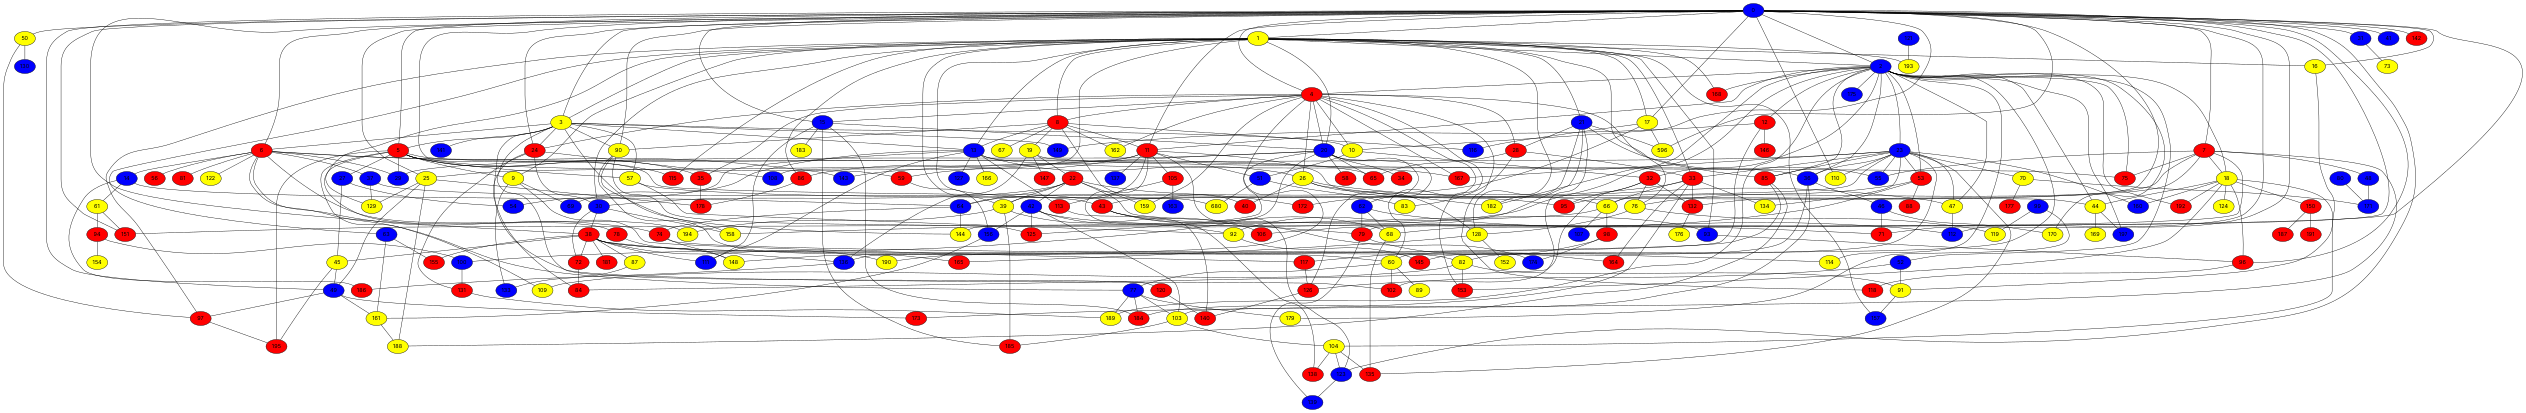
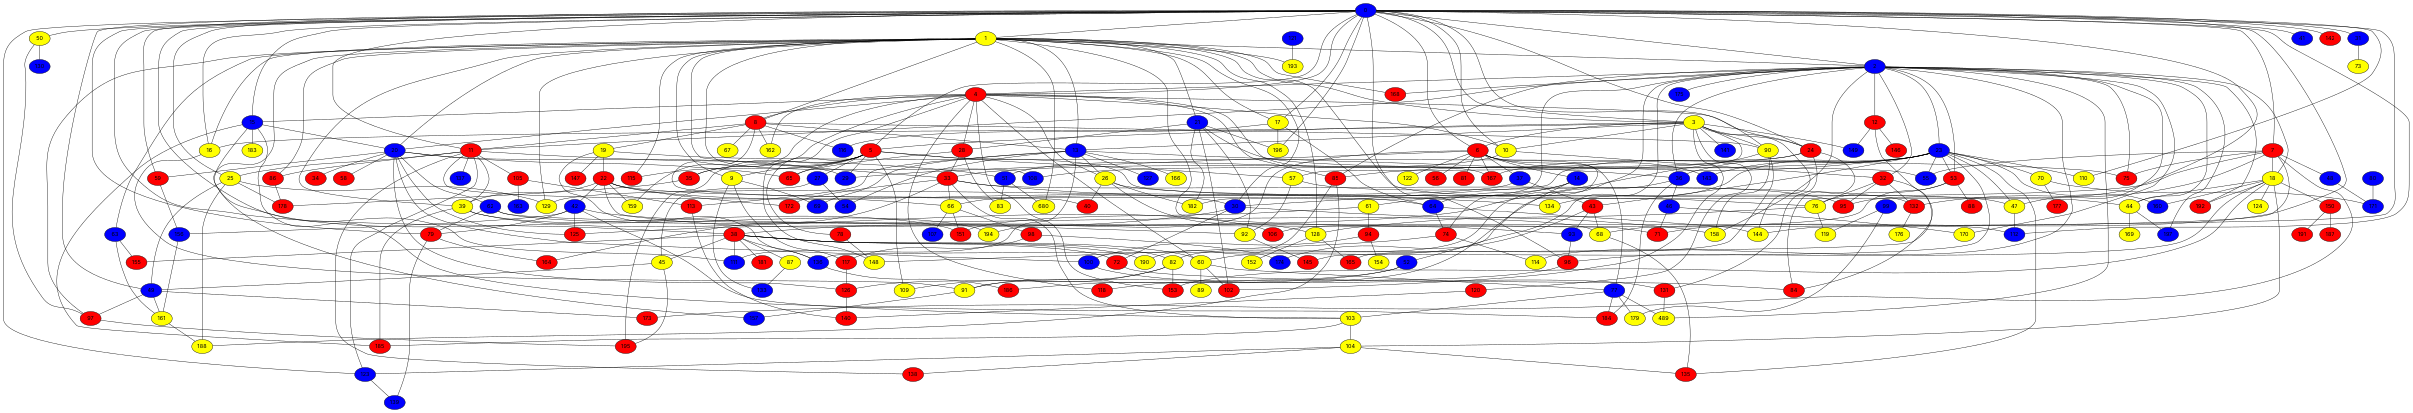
  graph {
    fontname=Inter
    node [fillcolor=red fontname=Inter style=filled]
    edge [fontname=Inter]
    0 [fillcolor=blue]
    1 [fillcolor=yellow]
    2 [fillcolor=blue]
    3 [fillcolor=yellow]
    4
    5
    6
    7
    10 [fillcolor=yellow]
    11
    15 [fillcolor=blue]
    16 [fillcolor=yellow]
    17 [fillcolor=yellow]
    24
    25 [fillcolor=yellow]
    31 [fillcolor=blue]
    38
    41 [fillcolor=blue]
    49 [fillcolor=blue]
    50 [fillcolor=yellow]
    59
    68 [fillcolor=yellow]
    71
    79
    90 [fillcolor=yellow]
    95
    96
    110 [fillcolor=yellow]
    112 [fillcolor=blue]
    123 [fillcolor=blue]
    142
    151
-   196 [fillcolor=yellow label=596]
+   196 [fillcolor=yellow]
    8
    9 [fillcolor=yellow]
    13 [fillcolor=blue]
    20 [fillcolor=blue]
    21 [fillcolor=blue]
    30 [fillcolor=blue]
    33
    39 [fillcolor=yellow]
    63 [fillcolor=blue]
    76 [fillcolor=yellow]
    86
    93 [fillcolor=blue]
    97
    108 [fillcolor=blue]
    115
    128 [fillcolor=yellow]
    129 [fillcolor=yellow]
    157 [fillcolor=blue]
    168
    n53 [fillcolor=yellow label=680]
    193 [fillcolor=yellow]
    12
    18 [fillcolor=yellow]
    23 [fillcolor=blue]
    32
    36 [fillcolor=blue]
    44 [fillcolor=yellow]
    47 [fillcolor=yellow]
    52 [fillcolor=blue]
    53
    75
    82 [fillcolor=yellow]
    85
    114 [fillcolor=yellow]
    158 [fillcolor=yellow]
    170 [fillcolor=yellow]
    175 [fillcolor=blue]
    182 [fillcolor=yellow]
-   189 [fillcolor=yellow]
+   189 [fillcolor=yellow label=489]
    192
    197 [fillcolor=blue]
    57 [fillcolor=yellow]
    102
    120
    141 [fillcolor=blue]
    144 [fillcolor=yellow]
    149 [fillcolor=blue]
    26 [fillcolor=yellow]
    28
    35
    60 [fillcolor=yellow]
    118
    148 [fillcolor=yellow]
    153
    159 [fillcolor=yellow]
    162 [fillcolor=yellow]
    167
    109 [fillcolor=yellow]
    27 [fillcolor=blue]
    29 [fillcolor=blue]
    65
    78
    195
    14 [fillcolor=blue]
    37 [fillcolor=blue]
    56
    74
    77 [fillcolor=blue]
    81
    122 [fillcolor=yellow]
    143 [fillcolor=blue]
    194 [fillcolor=yellow]
    48 [fillcolor=blue]
    55 [fillcolor=blue]
    66 [fillcolor=yellow]
    132
    173
    51 [fillcolor=blue]
    105
    137 [fillcolor=blue]
    138
    111 [fillcolor=blue]
    183 [fillcolor=yellow]
    184
    185
    91 [fillcolor=yellow]
    116 [fillcolor=blue]
    64 [fillcolor=blue]
    84
    131
    178
    188 [fillcolor=yellow]
    73 [fillcolor=yellow]
    87 [fillcolor=yellow]
    136 [fillcolor=blue]
    45 [fillcolor=yellow]
    72
    155
    181
    190 [fillcolor=yellow]
    161 [fillcolor=yellow]
    130 [fillcolor=blue]
    156 [fillcolor=blue]
    135
    164
    139 [fillcolor=blue]
    125
    165
    19 [fillcolor=yellow]
    40
    67 [fillcolor=yellow]
    69 [fillcolor=blue]
    117
    133 [fillcolor=blue]
    54 [fillcolor=blue]
    113
    127 [fillcolor=blue]
    166 [fillcolor=yellow]
    34
    58
    62 [fillcolor=blue]
    100 [fillcolor=blue]
    126
    92 [fillcolor=yellow]
    172
    134 [fillcolor=yellow]
    103 [fillcolor=yellow]
    106
    119 [fillcolor=yellow]
    152 [fillcolor=yellow]
    146
    104 [fillcolor=yellow]
    124 [fillcolor=yellow]
    150
    160 [fillcolor=blue]
    43
    70 [fillcolor=yellow]
    145
    46 [fillcolor=blue]
    169 [fillcolor=yellow]
    88
    140
    83 [fillcolor=yellow]
    89 [fillcolor=yellow]
    61 [fillcolor=yellow]
    186
    179 [fillcolor=yellow]
    171 [fillcolor=blue]
    98
    107 [fillcolor=blue]
    176 [fillcolor=yellow]
    22
    147
    163 [fillcolor=blue]
    94
    187
    191
    42 [fillcolor=blue]
    174 [fillcolor=blue]
    177
    154 [fillcolor=yellow]
    80 [fillcolor=blue]
    99 [fillcolor=blue]
    121 [fillcolor=blue]
    0 -- 1
    0 -- 2
    0 -- 3
    0 -- 4
    0 -- 5
    0 -- 6
    0 -- 7
    0 -- 10
    0 -- 11
    0 -- 15
    0 -- 16
    0 -- 17
    0 -- 24
    0 -- 25
    0 -- 31
    0 -- 38
    0 -- 41
    0 -- 49
    0 -- 50
    0 -- 59
    0 -- 68
    0 -- 71
    0 -- 79
    0 -- 90
    0 -- 95
    0 -- 96
    0 -- 110
    0 -- 112
    0 -- 123
    0 -- 142
    0 -- 151
    0 -- 196
    1 -- 2
    1 -- 3
    1 -- 16
    1 -- 17
    1 -- 8
    1 -- 9
    1 -- 13
    1 -- 20
    1 -- 21
    1 -- 30
    1 -- 33
    1 -- 39
    1 -- 63
    1 -- 76
    1 -- 86
    1 -- 93
    1 -- 97
    1 -- 108
    1 -- 115
    1 -- 128
    1 -- 129
    1 -- 157
    1 -- 168
    1 -- n53
    1 -- 193
    2 -- 4
    2 -- 11
    2 -- 168
    2 -- 12
    2 -- 18
    2 -- 23
    2 -- 32
    2 -- 36
    2 -- 44
    2 -- 47
    2 -- 52
    2 -- 53
    2 -- 75
    2 -- 82
    2 -- 85
    2 -- 114
    2 -- 158
    2 -- 170
    2 -- 175
    2 -- 182
    2 -- 189
    2 -- 192
    2 -- 197
    3 -- 5
    3 -- 6
    3 -- 10
+   3 -- 16
    3 -- 24
    3 -- 90
    3 -- 13
    3 -- 57
    3 -- 102
    3 -- 120
    3 -- 141
    3 -- 144
    3 -- 149
    4 -- 10
    4 -- 15
    4 -- 24
    4 -- 8
    4 -- 20
    4 -- 85
    4 -- 26
    4 -- 28
    4 -- 35
    4 -- 60
    4 -- 118
    4 -- 148
    4 -- 153
    4 -- 159
    4 -- 162
    4 -- 167
    5 -- 9
    5 -- 115
    5 -- 44
    5 -- 57
    5 -- 35
    5 -- 109
    5 -- 27
    5 -- 29
    5 -- 65
    5 -- 78
    5 -- 195
    6 -- 167
    6 -- 29
    6 -- 14
    6 -- 37
    6 -- 56
    6 -- 74
    6 -- 77
    6 -- 81
    6 -- 122
    6 -- 143
    6 -- 194
    7 -- 18
    7 -- 75
    7 -- 144
    7 -- 48
    7 -- 55
    7 -- 66
    7 -- 132
    7 -- 173
    10 -- 32
    10 -- 51
    11 -- 25
    11 -- 123
    11 -- 39
    11 -- 86
    11 -- 66
    11 -- 51
    11 -- 105
    11 -- 137
    11 -- 138
    15 -- 20
    15 -- 111
    15 -- 183
    15 -- 184
    15 -- 185
    16 -- 91
    17 -- 196
    17 -- 116
    17 -- 64
    24 -- 30
    24 -- 108
    24 -- 84
    24 -- 131
    25 -- 49
    25 -- 129
    25 -- 178
    25 -- 188
    31 -- 73
    38 -- 82
    38 -- 60
    38 -- 111
    38 -- 87
    38 -- 136
    38 -- 45
    38 -- 72
    38 -- 155
    38 -- 181
    38 -- 190
    49 -- 97
    49 -- 173
    49 -- 161
    50 -- 97
    50 -- 130
    59 -- 156
    68 -- 135
    79 -- 164
    79 -- 139
    90 -- 158
    90 -- 125
    90 -- 165
    96 -- 118
    123 -- 139
    8 -- 11
    8 -- 90
    8 -- 13
    8 -- 162
    8 -- 116
    8 -- 19
    8 -- 40
    8 -- 67
    9 -- 69
    9 -- 117
    9 -- 133
    13 -- 36
    13 -- 26
    13 -- 111
    13 -- 69
    13 -- 54
    13 -- 113
    13 -- 127
    13 -- 166
    20 -- 59
    20 -- 29
    20 -- 65
    20 -- 125
    20 -- 34
    20 -- 58
    20 -- 62
    20 -- 100
    20 -- 126
    21 -- 196
    21 -- 182
    21 -- 102
    21 -- 28
    21 -- 55
    21 -- 92
    30 -- 38
    30 -- 158
    30 -- 72
    33 -- 66
    33 -- 132
    33 -- 164
    33 -- 172
    33 -- 134
    33 -- 103
    39 -- 194
    39 -- 185
    39 -- 106
    63 -- 155
    63 -- 161
    76 -- 128
    76 -- 119
    86 -- 178
    93 -- 96
    97 -- 195
    128 -- 165
    128 -- 152
    12 -- 149
    12 -- 136
    12 -- 146
    18 -- 96
    18 -- 44
    18 -- 192
    18 -- 153
    18 -- 104
    18 -- 124
    18 -- 150
    18 -- 160
    23 -- 110
    23 -- 33
    23 -- 36
    23 -- 47
    23 -- 53
    23 -- 85
    23 -- 167
    23 -- 143
    23 -- 55
    23 -- 135
    23 -- 134
    23 -- 160
    23 -- 43
    23 -- 70
    23 -- 145
    32 -- 95
    32 -- 76
    32 -- 132
    32 -- 84
    36 -- 60
    36 -- 184
    36 -- 46
    44 -- 197
    44 -- 169
    47 -- 112
    52 -- 91
    52 -- 126
    53 -- 76
    53 -- 106
    53 -- 88
    82 -- 153
    82 -- 109
    82 -- 91
    85 -- 188
    85 -- 190
    57 -- 95
    57 -- 92
    120 -- 140
    26 -- 128
    26 -- 47
    26 -- 182
    26 -- 40
    28 -- 33
    28 -- 65
    28 -- 83
    35 -- 178
    60 -- 102
    60 -- 77
    60 -- 89
    27 -- 45
    27 -- 54
    78 -- 148
    14 -- 64
    14 -- 61
    14 -- 186
    37 -- 129
    37 -- 43
    74 -- 114
    74 -- 148
    77 -- 189
    77 -- 184
    77 -- 103
    77 -- 179
    48 -- 171
    66 -- 151
    66 -- 98
    66 -- 107
    132 -- 176
    51 -- n53
    51 -- 83
    105 -- 113
    105 -- 163
    91 -- 157
    64 -- 144
    64 -- 74
    131 -- 189
    87 -- 133
    136 -- 186
    45 -- 49
    45 -- 195
    72 -- 84
    161 -- 188
    156 -- 161
    19 -- 75
    19 -- 136
    19 -- 22
    19 -- 147
    117 -- 126
    113 -- 140
    62 -- 68
    62 -- 79
    62 -- 112
    100 -- 131
    126 -- 140
    92 -- 145
    103 -- 185
    103 -- 104
    104 -- 123
    104 -- 138
    104 -- 135
    150 -- 187
    150 -- 191
    43 -- 68
    43 -- 93
    43 -- 174
    70 -- 171
    70 -- 177
    46 -- 71
    46 -- 170
    61 -- 151
    61 -- 94
    98 -- 117
    98 -- 174
    22 -- 71
    22 -- 30
    22 -- 39
    22 -- 159
    22 -- 64
    22 -- 172
    22 -- 42
    94 -- 100
    94 -- 154
    42 -- 79
    42 -- 156
    42 -- 125
    42 -- 92
    42 -- 103
    80 -- 171
    99 -- 119
    99 -- 179
    121 -- 193
  }
